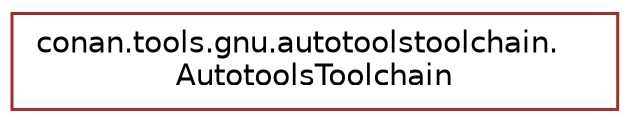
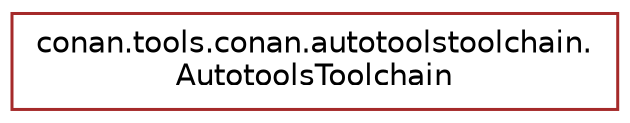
  digraph {
    rankdir=LR
-   n1 [color=brown fillcolor=white fontname=Helvetica fontsize=10 height=0.2 label="conan.tools.gnu.autotoolstoolchain.\lAutotoolsToolchain" shape=record style=filled width=0.4]
+   n1 [color=brown fillcolor=white fontname=Helvetica fontsize=10 height=0.2 label="conan.tools.conan.autotoolstoolchain.\lAutotoolsToolchain" shape=record style=filled width=0.4]
  }
